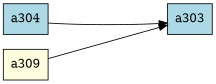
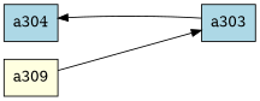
  digraph {
    rankdir=LR
    ranksep=2.0
    node [fillcolor=lightblue shape=record style=filled]
    n1 [label="{a304}"]
    n2 [label="{a303}"]
    n3 [fillcolor=lightyellow label="{a309}"]
-   n1 -> n2
+   n2 -> n1
    n3 -> n2
  }
